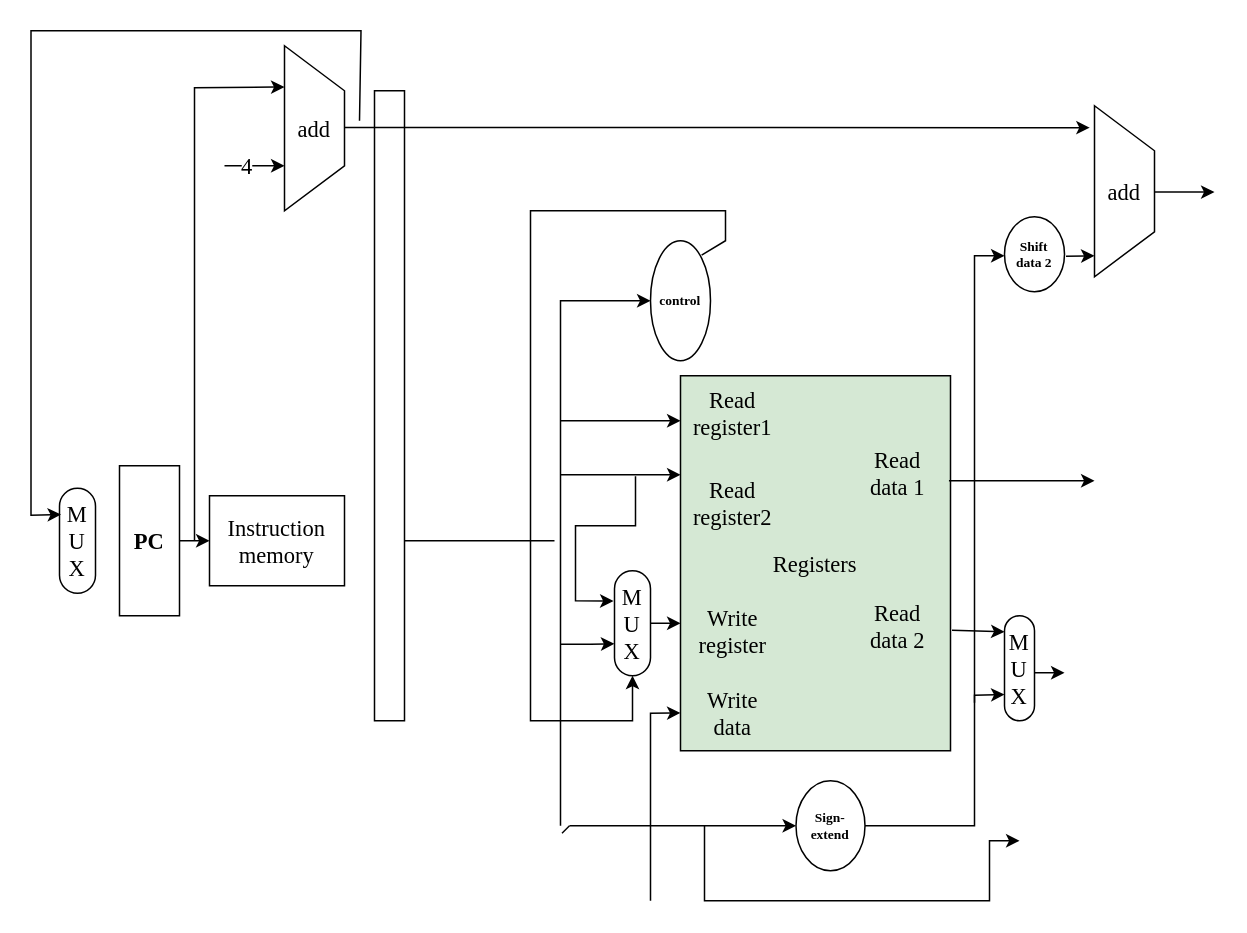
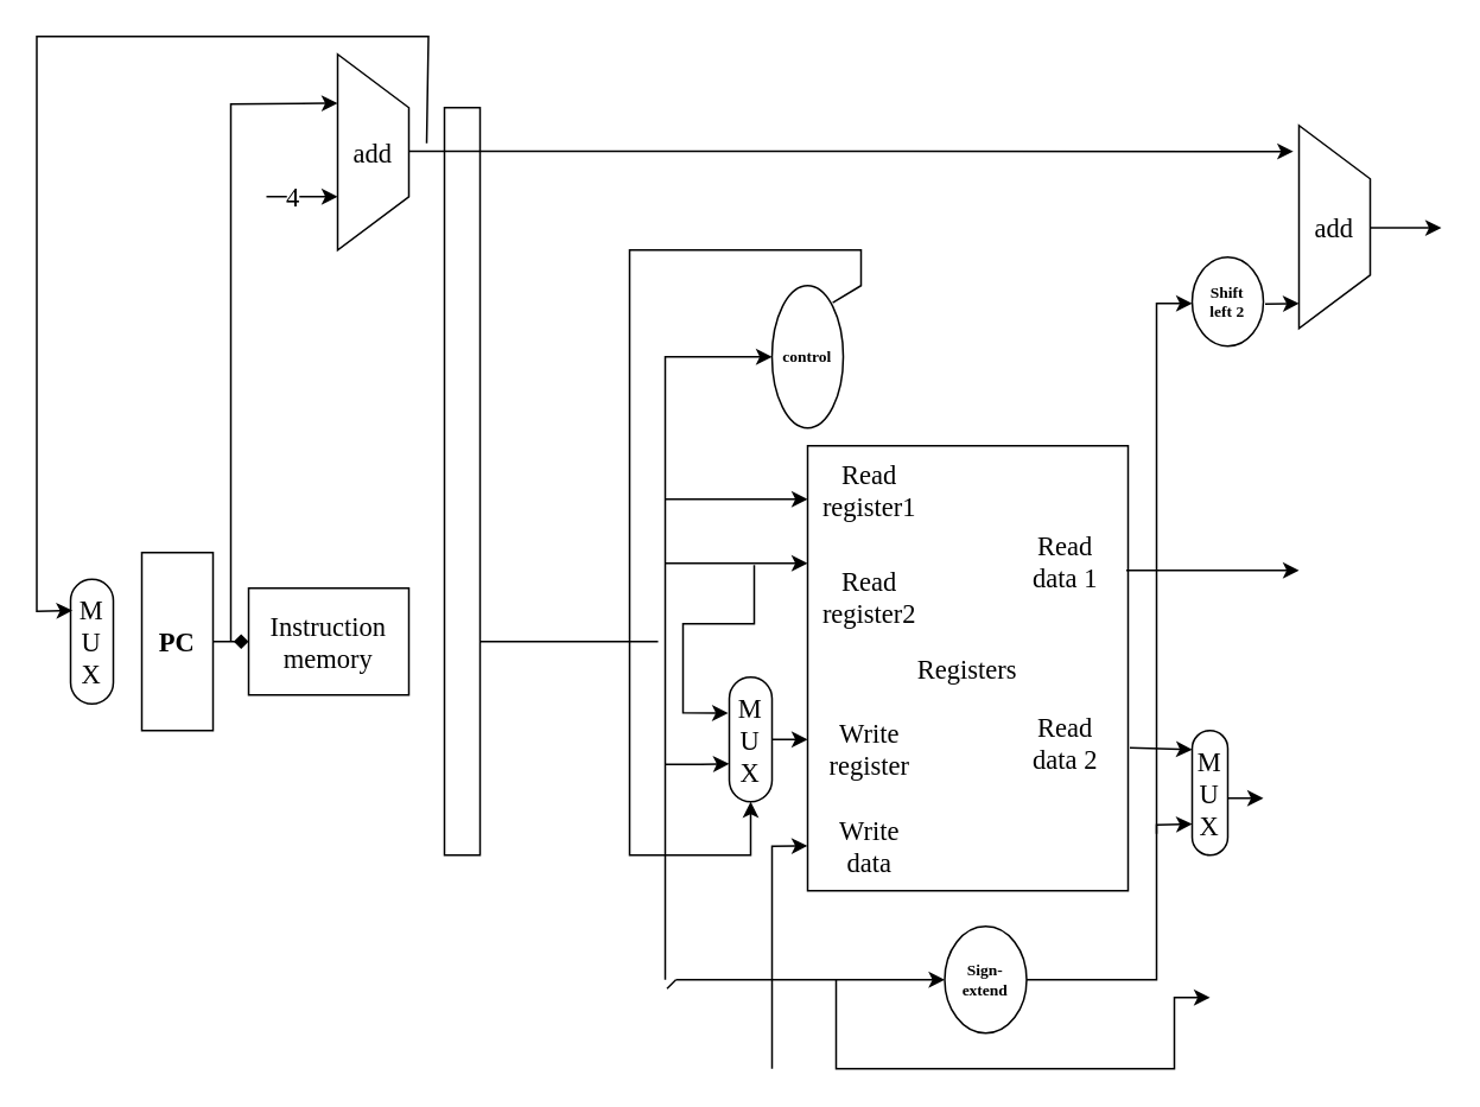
  <mxCell id="0" style=";html=1;" />
  <mxCell id="1" style=";html=1;" parent="0" />
  <mxCell id="2" value="PC" style="rounded=0;whiteSpace=wrap;html=1;fontSize=15;fontFamily=Verdana;fontStyle=1" vertex="1" parent="1"><mxGeometry x="79" y="310" width="40" height="100" as="geometry" /></mxCell>
- <mxCell id="3" value="Registers" style="rounded=0;whiteSpace=wrap;html=1;fontFamily=Verdana;fontSize=15;fillColor=#d5e8d4;" vertex="1" parent="1"><mxGeometry x="453" y="250" width="180" height="250" as="geometry" /></mxCell>
+ <mxCell id="3" value="Registers" style="rounded=0;whiteSpace=wrap;html=1;fontFamily=Verdana;fontSize=15;" vertex="1" parent="1"><mxGeometry x="453" y="250" width="180" height="250" as="geometry" /></mxCell>
  <mxCell id="4" value="Read&lt;br&gt;register1" style="text;html=1;strokeColor=none;fillColor=none;align=center;verticalAlign=middle;whiteSpace=wrap;rounded=0;fontFamily=Verdana;fontSize=15;" vertex="1" parent="1"><mxGeometry x="443" y="250" width="90" height="50" as="geometry" /></mxCell>
  <mxCell id="5" value="Read&lt;br&gt;register2" style="text;html=1;strokeColor=none;fillColor=none;align=center;verticalAlign=middle;whiteSpace=wrap;rounded=0;fontFamily=Verdana;fontSize=15;" vertex="1" parent="1"><mxGeometry x="443" y="310" width="90" height="50" as="geometry" /></mxCell>
  <mxCell id="6" value="Write&lt;br&gt;register" style="text;html=1;strokeColor=none;fillColor=none;align=center;verticalAlign=middle;whiteSpace=wrap;rounded=0;fontFamily=Verdana;fontSize=15;" vertex="1" parent="1"><mxGeometry x="443" y="395" width="90" height="50" as="geometry" /></mxCell>
  <mxCell id="7" value="Write&lt;br&gt;data" style="text;html=1;strokeColor=none;fillColor=none;align=center;verticalAlign=middle;whiteSpace=wrap;rounded=0;fontFamily=Verdana;fontSize=15;" vertex="1" parent="1"><mxGeometry x="443" y="450" width="90" height="50" as="geometry" /></mxCell>
  <mxCell id="8" value="Read&lt;br&gt;data 1" style="text;html=1;strokeColor=none;fillColor=none;align=center;verticalAlign=middle;whiteSpace=wrap;rounded=0;fontFamily=Verdana;fontSize=15;" vertex="1" parent="1"><mxGeometry x="553" y="290" width="90" height="50" as="geometry" /></mxCell>
  <mxCell id="9" value="Read&lt;br&gt;data 2" style="text;html=1;strokeColor=none;fillColor=none;align=center;verticalAlign=middle;whiteSpace=wrap;rounded=0;fontFamily=Verdana;fontSize=15;" vertex="1" parent="1"><mxGeometry x="553" y="392" width="90" height="50" as="geometry" /></mxCell>
- <mxCell id="10" style="edgeStyle=orthogonalEdgeStyle;rounded=0;orthogonalLoop=1;jettySize=auto;html=1;entryX=0;entryY=0.5;entryDx=0;entryDy=0;fontFamily=Verdana;fontSize=15;exitX=1;exitY=0.5;exitDx=0;exitDy=0;" edge="1" parent="1" source="2" target="11"><mxGeometry relative="1" as="geometry"><mxPoint x="129" y="360" as="sourcePoint" /></mxGeometry></mxCell>
+ <mxCell id="10" style="edgeStyle=orthogonalEdgeStyle;rounded=0;orthogonalLoop=1;jettySize=auto;html=1;entryX=0;entryY=0.5;entryDx=0;entryDy=0;fontFamily=Verdana;fontSize=15;exitX=1;exitY=0.5;exitDx=0;exitDy=0;endArrow=diamond;" edge="1" parent="1" source="2" target="11"><mxGeometry relative="1" as="geometry"><mxPoint x="129" y="360" as="sourcePoint" /></mxGeometry></mxCell>
  <mxCell id="11" value="Instruction&lt;br&gt;memory" style="rounded=0;whiteSpace=wrap;html=1;fontFamily=Verdana;fontSize=15;" vertex="1" parent="1"><mxGeometry x="139" y="330" width="90" height="60" as="geometry" /></mxCell>
  <mxCell id="12" value="" style="endArrow=classic;html=1;rounded=0;fontFamily=Verdana;fontSize=15;entryX=0.25;entryY=1;entryDx=0;entryDy=0;" edge="1" parent="1" target="13"><mxGeometry width="50" height="50" relative="1" as="geometry"><mxPoint x="129" y="360" as="sourcePoint" /><mxPoint x="189" y="160" as="targetPoint" /><Array as="points"><mxPoint x="129" y="58" /></Array></mxGeometry></mxCell>
  <mxCell id="13" value="add&lt;br&gt;" style="shape=trapezoid;perimeter=trapezoidPerimeter;whiteSpace=wrap;html=1;fixedSize=1;rounded=0;fontFamily=Verdana;fontSize=15;strokeColor=default;fillColor=none;size=30;rotation=0;verticalAlign=middle;labelPosition=center;verticalLabelPosition=middle;align=center;direction=south;" vertex="1" parent="1"><mxGeometry x="189" y="30" width="40" height="110" as="geometry" /></mxCell>
  <mxCell id="14" value="4" style="endArrow=classic;html=1;rounded=0;fontFamily=Verdana;fontSize=15;align=right;" edge="1" parent="1"><mxGeometry width="50" height="50" relative="1" as="geometry"><mxPoint x="149" y="110" as="sourcePoint" /><mxPoint x="189" y="110" as="targetPoint" /><Array as="points" /></mxGeometry></mxCell>
  <mxCell id="15" value="" style="endArrow=classic;html=1;rounded=0;fontFamily=Verdana;fontSize=15;" edge="1" parent="1"><mxGeometry width="50" height="50" relative="1" as="geometry"><mxPoint x="373" y="280" as="sourcePoint" /><mxPoint x="453" y="280" as="targetPoint" /></mxGeometry></mxCell>
  <mxCell id="16" value="" style="endArrow=classic;html=1;rounded=0;fontFamily=Verdana;fontSize=15;" edge="1" parent="1"><mxGeometry width="50" height="50" relative="1" as="geometry"><mxPoint x="373" y="316" as="sourcePoint" /><mxPoint x="453" y="316" as="targetPoint" /></mxGeometry></mxCell>
  <mxCell id="17" value="" style="endArrow=classic;html=1;rounded=0;fontFamily=Verdana;fontSize=15;startArrow=none;exitX=0.5;exitY=0;exitDx=0;exitDy=0;" edge="1" parent="1" source="21"><mxGeometry width="50" height="50" relative="1" as="geometry"><mxPoint x="433" y="425" as="sourcePoint" /><mxPoint x="453" y="415" as="targetPoint" /></mxGeometry></mxCell>
  <mxCell id="18" value="" style="endArrow=classic;html=1;rounded=0;fontFamily=Verdana;fontSize=15;" edge="1" parent="1"><mxGeometry width="50" height="50" relative="1" as="geometry"><mxPoint x="433" y="600" as="sourcePoint" /><mxPoint x="453" y="474.78" as="targetPoint" /><Array as="points"><mxPoint x="433" y="475" /></Array></mxGeometry></mxCell>
  <mxCell id="19" value="" style="endArrow=classic;html=1;rounded=0;fontFamily=Verdana;fontSize=15;entryX=0.128;entryY=1.079;entryDx=0;entryDy=0;entryPerimeter=0;" edge="1" parent="1" target="46"><mxGeometry width="50" height="50" relative="1" as="geometry"><mxPoint x="229" y="84.57" as="sourcePoint" /><mxPoint x="709" y="85" as="targetPoint" /></mxGeometry></mxCell>
  <mxCell id="20" value="" style="endArrow=classic;html=1;rounded=0;fontFamily=Verdana;fontSize=15;entryX=0.289;entryY=1.027;entryDx=0;entryDy=0;entryPerimeter=0;" edge="1" parent="1" target="21"><mxGeometry width="50" height="50" relative="1" as="geometry"><mxPoint x="423" y="317" as="sourcePoint" /><mxPoint x="418" y="417" as="targetPoint" /><Array as="points"><mxPoint x="423" y="350" /><mxPoint x="383" y="350" /><mxPoint x="383" y="400" /></Array></mxGeometry></mxCell>
  <mxCell id="21" value="M&lt;br&gt;U&lt;br&gt;X" style="rounded=1;whiteSpace=wrap;html=1;fontFamily=Verdana;fontSize=15;strokeColor=default;fillColor=none;arcSize=50;direction=south;" vertex="1" parent="1"><mxGeometry x="409" y="380" width="24" height="70" as="geometry" /></mxCell>
  <mxCell id="22" value="" style="endArrow=classic;html=1;rounded=0;fontFamily=Verdana;fontSize=15;startArrow=none;entryX=0.695;entryY=1.003;entryDx=0;entryDy=0;entryPerimeter=0;" edge="1" parent="1" target="21"><mxGeometry width="50" height="50" relative="1" as="geometry"><mxPoint x="373" y="429" as="sourcePoint" /><mxPoint x="403" y="428.89" as="targetPoint" /><Array as="points"><mxPoint x="393" y="429" /></Array></mxGeometry></mxCell>
  <mxCell id="23" value="" style="endArrow=classic;html=1;rounded=0;fontFamily=Verdana;fontSize=15;" edge="1" parent="1"><mxGeometry width="50" height="50" relative="1" as="geometry"><mxPoint x="373" y="550" as="sourcePoint" /><mxPoint x="433" y="200" as="targetPoint" /><Array as="points"><mxPoint x="373" y="200" /></Array></mxGeometry></mxCell>
  <mxCell id="24" value="control" style="ellipse;whiteSpace=wrap;html=1;rounded=0;fontFamily=Verdana;fontSize=9;strokeColor=default;fillColor=none;direction=south;fontStyle=1" vertex="1" parent="1"><mxGeometry x="433" y="160" width="40" height="80" as="geometry" /></mxCell>
  <mxCell id="25" value="" style="endArrow=classic;html=1;rounded=0;fontFamily=Verdana;fontSize=9;entryX=1;entryY=0.5;entryDx=0;entryDy=0;exitX=0.119;exitY=0.148;exitDx=0;exitDy=0;exitPerimeter=0;" edge="1" parent="1" source="24" target="21"><mxGeometry width="50" height="50" relative="1" as="geometry"><mxPoint x="463" y="160" as="sourcePoint" /><mxPoint x="523" y="110" as="targetPoint" /><Array as="points"><mxPoint x="483" y="160" /><mxPoint x="483" y="140" /><mxPoint x="353" y="140" /><mxPoint x="353" y="480" /><mxPoint x="421" y="480" /></Array></mxGeometry></mxCell>
  <mxCell id="26" value="" style="rounded=0;whiteSpace=wrap;html=1;fontFamily=Verdana;fontSize=9;strokeColor=default;fillColor=none;" vertex="1" parent="1"><mxGeometry x="249" y="60" width="20" height="420" as="geometry" /></mxCell>
  <mxCell id="27" value="" style="endArrow=classic;html=1;rounded=0;fontFamily=Verdana;fontSize=9;exitX=0.844;exitY=0.6;exitDx=0;exitDy=0;exitPerimeter=0;" edge="1" parent="1"><mxGeometry width="50" height="50" relative="1" as="geometry"><mxPoint x="631.96" y="320" as="sourcePoint" /><mxPoint x="729" y="320" as="targetPoint" /></mxGeometry></mxCell>
  <mxCell id="28" value="" style="endArrow=classic;html=1;rounded=0;fontFamily=Verdana;fontSize=9;" edge="1" parent="1"><mxGeometry width="50" height="50" relative="1" as="geometry"><mxPoint x="634" y="419.707" as="sourcePoint" /><mxPoint x="669" y="420.713" as="targetPoint" /></mxGeometry></mxCell>
  <mxCell id="29" value="M&lt;br&gt;U&lt;br&gt;X" style="rounded=1;whiteSpace=wrap;html=1;fontFamily=Verdana;fontSize=15;strokeColor=default;fillColor=none;arcSize=50;direction=south;" vertex="1" parent="1"><mxGeometry x="669" y="410" width="20" height="70" as="geometry" /></mxCell>
  <mxCell id="30" value="" style="endArrow=classic;html=1;rounded=0;fontFamily=Verdana;fontSize=9;" edge="1" parent="1"><mxGeometry width="50" height="50" relative="1" as="geometry"><mxPoint x="689" y="448" as="sourcePoint" /><mxPoint x="709" y="448" as="targetPoint" /></mxGeometry></mxCell>
  <mxCell id="31" value="" style="shape=image;html=1;verticalAlign=top;verticalLabelPosition=bottom;labelBackgroundColor=#ffffff;imageAspect=0;aspect=fixed;image=https://cdn4.iconfinder.com/data/icons/essential-app-2/16/record-round-circle-dot-128.png;rounded=0;fontFamily=Verdana;fontSize=9;strokeColor=default;fillColor=none;" vertex="1" parent="1"><mxGeometry x="369" y="275" width="10" height="10" as="geometry" /></mxCell>
  <mxCell id="32" value="" style="shape=image;html=1;verticalAlign=top;verticalLabelPosition=bottom;labelBackgroundColor=#ffffff;imageAspect=0;aspect=fixed;image=https://cdn4.iconfinder.com/data/icons/essential-app-2/16/record-round-circle-dot-128.png;rounded=0;fontFamily=Verdana;fontSize=9;strokeColor=default;fillColor=none;" vertex="1" parent="1"><mxGeometry x="368" y="311" width="10" height="10" as="geometry" /></mxCell>
  <mxCell id="33" value="" style="shape=image;html=1;verticalAlign=top;verticalLabelPosition=bottom;labelBackgroundColor=#ffffff;imageAspect=0;aspect=fixed;image=https://cdn4.iconfinder.com/data/icons/essential-app-2/16/record-round-circle-dot-128.png;rounded=0;fontFamily=Verdana;fontSize=9;strokeColor=default;fillColor=none;" vertex="1" parent="1"><mxGeometry x="418" y="311" width="10" height="10" as="geometry" /></mxCell>
  <mxCell id="34" value="" style="shape=image;html=1;verticalAlign=top;verticalLabelPosition=bottom;labelBackgroundColor=#ffffff;imageAspect=0;aspect=fixed;image=https://cdn4.iconfinder.com/data/icons/essential-app-2/16/record-round-circle-dot-128.png;rounded=0;fontFamily=Verdana;fontSize=9;strokeColor=default;fillColor=none;" vertex="1" parent="1"><mxGeometry x="368" y="424" width="10" height="10" as="geometry" /></mxCell>
  <mxCell id="35" value="Sign-&lt;br&gt;extend" style="ellipse;whiteSpace=wrap;html=1;rounded=0;fontFamily=Verdana;fontSize=9;strokeColor=default;fillColor=none;direction=south;fontStyle=1" vertex="1" parent="1"><mxGeometry x="530" y="520" width="46" height="60" as="geometry" /></mxCell>
  <mxCell id="36" value="" style="endArrow=classic;html=1;rounded=0;fontFamily=Verdana;fontSize=9;entryX=0.5;entryY=1;entryDx=0;entryDy=0;startArrow=none;" edge="1" parent="1" source="37" target="35"><mxGeometry width="50" height="50" relative="1" as="geometry"><mxPoint x="379" y="550" as="sourcePoint" /><mxPoint x="489" y="380" as="targetPoint" /></mxGeometry></mxCell>
  <mxCell id="37" value="" style="shape=image;html=1;verticalAlign=top;verticalLabelPosition=bottom;labelBackgroundColor=#ffffff;imageAspect=0;aspect=fixed;image=https://cdn4.iconfinder.com/data/icons/essential-app-2/16/record-round-circle-dot-128.png;rounded=0;fontFamily=Verdana;fontSize=9;strokeColor=default;fillColor=none;" vertex="1" parent="1"><mxGeometry x="369" y="545" width="10" height="10" as="geometry" /></mxCell>
  <mxCell id="38" value="" style="endArrow=none;html=1;rounded=0;fontFamily=Verdana;fontSize=9;entryX=0.5;entryY=1;entryDx=0;entryDy=0;" edge="1" parent="1" target="37"><mxGeometry width="50" height="50" relative="1" as="geometry"><mxPoint x="379" y="550" as="sourcePoint" /><mxPoint x="520" y="550" as="targetPoint" /></mxGeometry></mxCell>
  <mxCell id="39" value="" style="endArrow=none;html=1;rounded=0;fontFamily=Verdana;fontSize=9;" edge="1" parent="1"><mxGeometry width="50" height="50" relative="1" as="geometry"><mxPoint x="269" y="360" as="sourcePoint" /><mxPoint x="369" y="360" as="targetPoint" /></mxGeometry></mxCell>
  <mxCell id="40" value="" style="shape=image;html=1;verticalAlign=top;verticalLabelPosition=bottom;labelBackgroundColor=#ffffff;imageAspect=0;aspect=fixed;image=https://cdn4.iconfinder.com/data/icons/essential-app-2/16/record-round-circle-dot-128.png;rounded=0;fontFamily=Verdana;fontSize=9;strokeColor=default;fillColor=none;" vertex="1" parent="1"><mxGeometry x="368" y="355" width="10" height="10" as="geometry" /></mxCell>
  <mxCell id="41" value="" style="endArrow=classic;html=1;rounded=0;fontFamily=Verdana;fontSize=9;" edge="1" parent="1"><mxGeometry width="50" height="50" relative="1" as="geometry"><mxPoint x="469" y="550" as="sourcePoint" /><mxPoint x="679" y="560" as="targetPoint" /><Array as="points"><mxPoint x="469" y="600" /><mxPoint x="659" y="600" /><mxPoint x="659" y="560" /></Array></mxGeometry></mxCell>
  <mxCell id="42" value="" style="endArrow=classic;html=1;rounded=0;fontFamily=Verdana;fontSize=9;exitX=0.5;exitY=0;exitDx=0;exitDy=0;entryX=0.75;entryY=1;entryDx=0;entryDy=0;" edge="1" parent="1" source="35" target="29"><mxGeometry width="50" height="50" relative="1" as="geometry"><mxPoint x="469" y="480" as="sourcePoint" /><mxPoint x="519" y="430" as="targetPoint" /><Array as="points"><mxPoint x="649" y="550" /><mxPoint x="649" y="463" /></Array></mxGeometry></mxCell>
  <mxCell id="43" value="" style="endArrow=classic;html=1;rounded=0;fontFamily=Verdana;fontSize=15;" edge="1" parent="1"><mxGeometry width="50" height="50" relative="1" as="geometry"><mxPoint x="649" y="468" as="sourcePoint" /><mxPoint x="669" y="170" as="targetPoint" /><Array as="points"><mxPoint x="649" y="170" /></Array></mxGeometry></mxCell>
- <mxCell id="44" value="Shift&lt;br&gt;data 2" style="ellipse;whiteSpace=wrap;html=1;rounded=0;fontFamily=Verdana;fontSize=9;strokeColor=default;fillColor=none;direction=south;fontStyle=1" vertex="1" parent="1"><mxGeometry x="669" y="144" width="40" height="50" as="geometry" /></mxCell>
+ <mxCell id="44" value="Shift&lt;br&gt;left 2" style="ellipse;whiteSpace=wrap;html=1;rounded=0;fontFamily=Verdana;fontSize=9;strokeColor=default;fillColor=none;direction=south;fontStyle=1" vertex="1" parent="1"><mxGeometry x="669" y="144" width="40" height="50" as="geometry" /></mxCell>
  <mxCell id="45" value="" style="endArrow=classic;html=1;rounded=0;fontFamily=Verdana;fontSize=9;exitX=0.528;exitY=-0.025;exitDx=0;exitDy=0;exitPerimeter=0;" edge="1" parent="1" source="44"><mxGeometry width="50" height="50" relative="1" as="geometry"><mxPoint x="719" y="170" as="sourcePoint" /><mxPoint x="729" y="170" as="targetPoint" /></mxGeometry></mxCell>
  <mxCell id="46" value="add&lt;br&gt;" style="shape=trapezoid;perimeter=trapezoidPerimeter;whiteSpace=wrap;html=1;fixedSize=1;rounded=0;fontFamily=Verdana;fontSize=15;strokeColor=default;fillColor=none;size=30;rotation=0;verticalAlign=middle;labelPosition=center;verticalLabelPosition=middle;align=center;direction=south;" vertex="1" parent="1"><mxGeometry x="729" y="70" width="40" height="114" as="geometry" /></mxCell>
  <mxCell id="47" value="" style="endArrow=classic;html=1;rounded=0;fontFamily=Verdana;fontSize=15;" edge="1" parent="1"><mxGeometry width="50" height="50" relative="1" as="geometry"><mxPoint x="769" y="127.57" as="sourcePoint" /><mxPoint x="809" y="127.57" as="targetPoint" /></mxGeometry></mxCell>
  <mxCell id="48" value="M&lt;br&gt;U&lt;br&gt;X" style="rounded=1;whiteSpace=wrap;html=1;fontFamily=Verdana;fontSize=15;strokeColor=default;fillColor=none;arcSize=50;direction=south;" vertex="1" parent="1"><mxGeometry x="39" y="325" width="24" height="70" as="geometry" /></mxCell>
  <mxCell id="49" value="" style="endArrow=classic;html=1;rounded=0;fontFamily=Verdana;fontSize=15;entryX=0.25;entryY=1;entryDx=0;entryDy=0;" edge="1" parent="1"><mxGeometry width="50" height="50" relative="1" as="geometry"><mxPoint x="239" y="80" as="sourcePoint" /><mxPoint x="40" y="342.5" as="targetPoint" /><Array as="points"><mxPoint x="240" y="20" /><mxPoint x="20" y="20" /><mxPoint x="20" y="343" /></Array></mxGeometry></mxCell>
  <mxCell id="50" value="" style="shape=image;html=1;verticalAlign=top;verticalLabelPosition=bottom;labelBackgroundColor=#ffffff;imageAspect=0;aspect=fixed;image=https://cdn4.iconfinder.com/data/icons/essential-app-2/16/record-round-circle-dot-128.png;rounded=0;fontFamily=Verdana;fontSize=9;strokeColor=default;fillColor=none;" vertex="1" parent="1"><mxGeometry x="234" y="78" width="10" height="10" as="geometry" /></mxCell>
